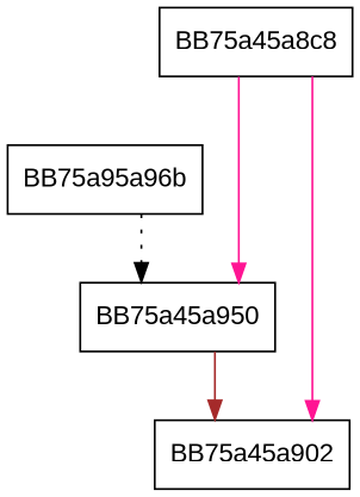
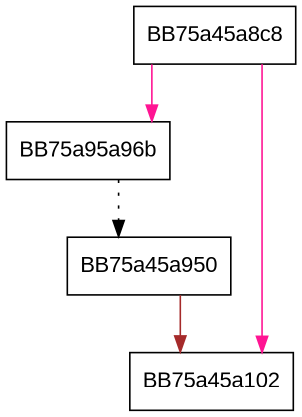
  digraph {
    fontname="Liberation Sans"
    splines=ortho
    node [fontname="Liberation Sans" shape=box]
    edge [color=deeppink fontname="Liberation Sans" style=solid]
    n1 [label=BB75a95a96b]
    BB75a45a8c8
-   BB75a45a902
+   BB75a45a902 [label=BB75a45a102]
    BB75a45a950
    n1 -> BB75a45a950 [color=black style=dotted]
-   BB75a45a8c8 -> BB75a45a950
+   BB75a45a8c8 -> n1
    BB75a45a8c8 -> BB75a45a902
    BB75a45a950 -> BB75a45a902 [color=brown]
  }
